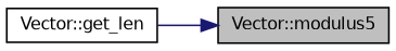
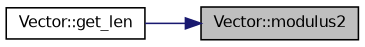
  digraph {
    rankdir=RL
    node [color=black fontname=Helvetica fontsize=10 shape=record style=filled]
-   n1 [fillcolor=grey75 fontcolor=black height=0.2 label="Vector::modulus5" width=0.4]
+   n1 [fillcolor=grey75 fontcolor=black height=0.2 label="Vector::modulus2" width=0.4]
    n2 [fillcolor=white height=0.2 label="Vector::get_len" width=0.4]
    n1 -> n2 [color=midnightblue dir=back fontname=Helvetica fontsize=10 labelfontname=Helvetica labelfontsize=10 style=solid]
  }
